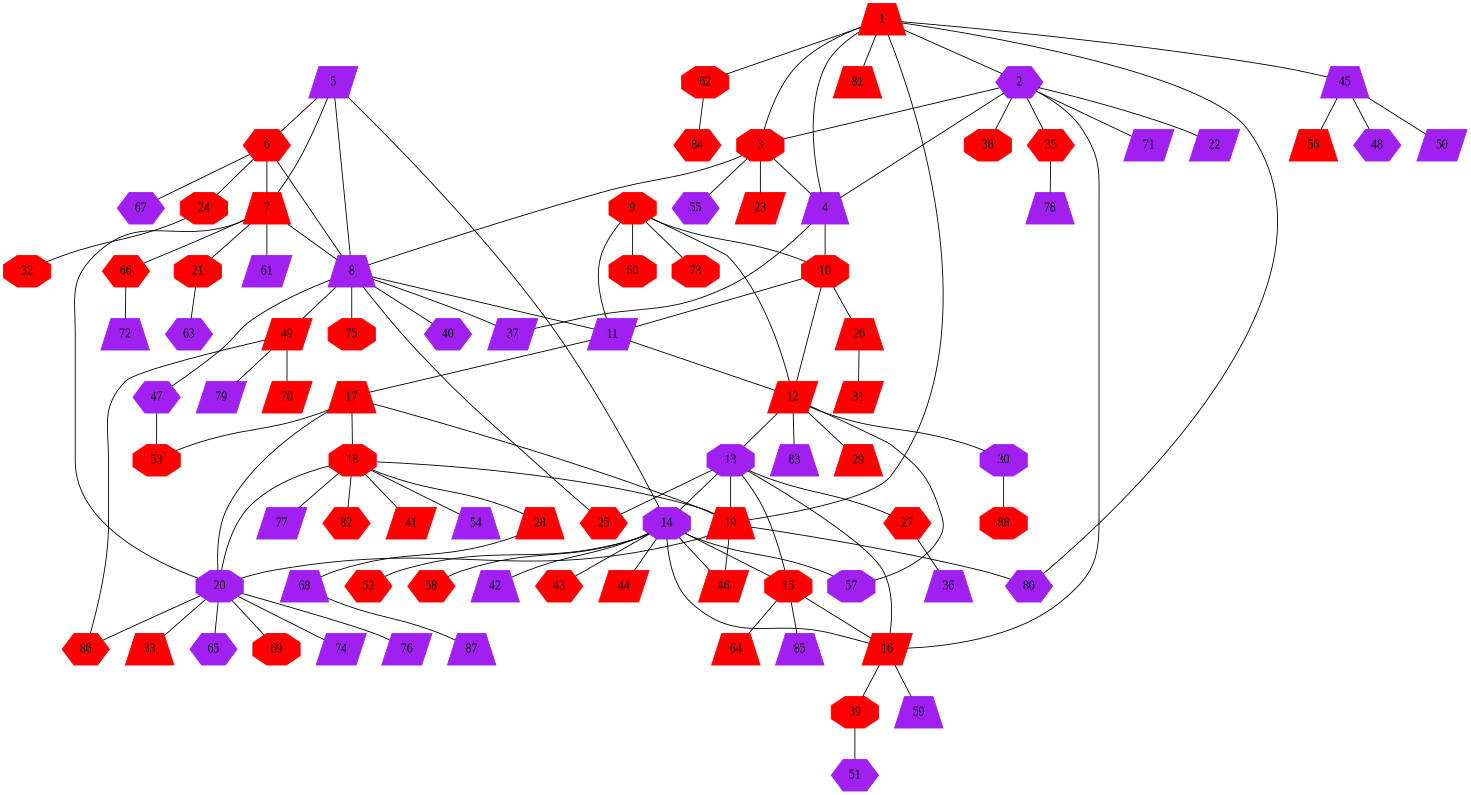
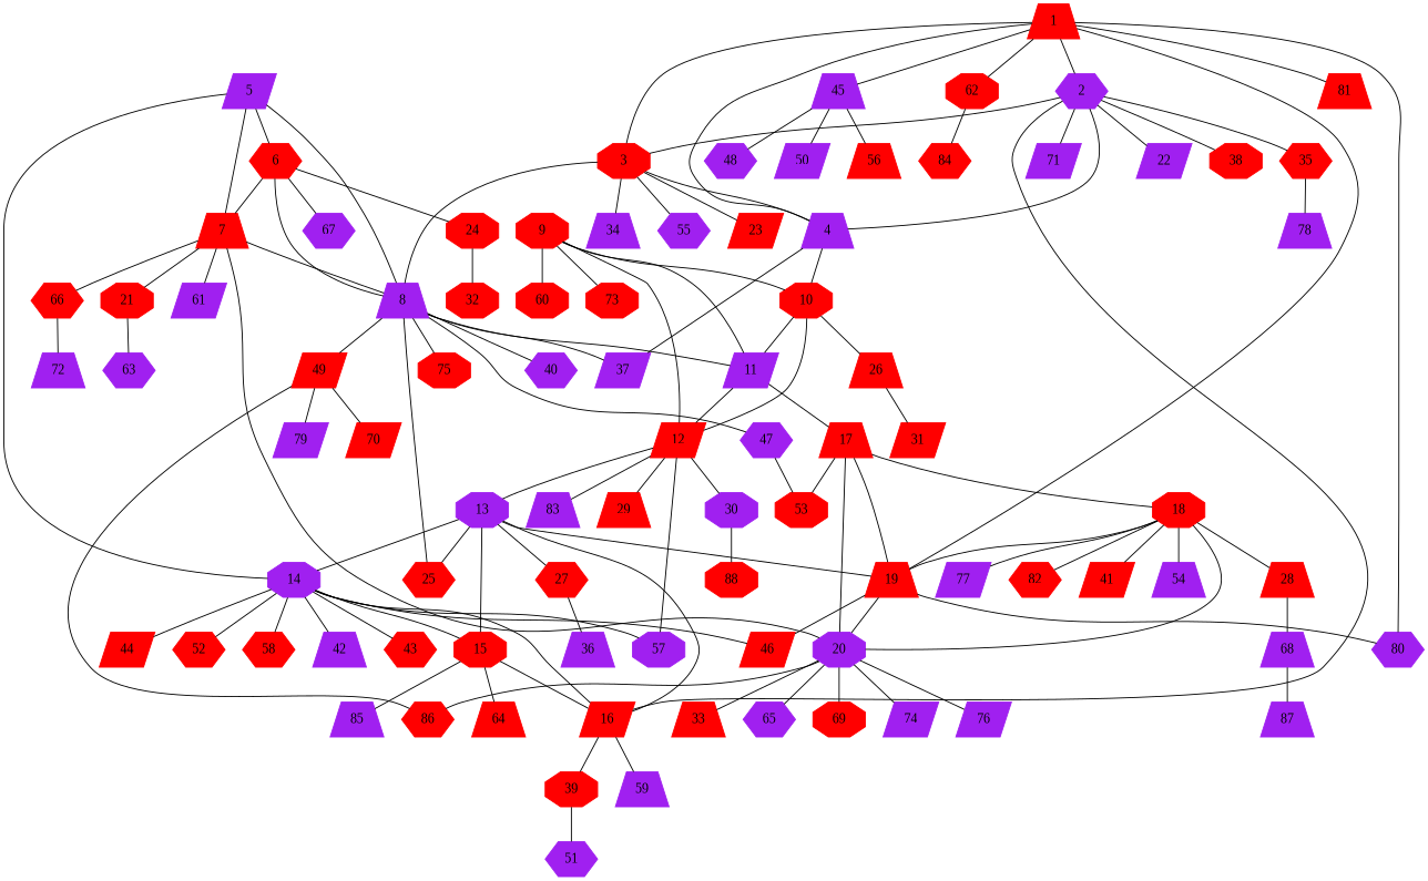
  graph {
    fontname="Liberation Serif"
    node [color=red fontname="Liberation Serif" shape=trapezium style=filled]
    edge [fontname="Liberation Serif"]
    2 [color=purple shape=hexagon]
    1
    3 [shape=octagon]
    4 [color=purple]
    19
    45 [color=purple]
    62 [shape=octagon]
    80 [color=purple shape=hexagon]
    81
    16 [shape=parallelogram]
    22 [color=purple shape=parallelogram]
    35 [shape=hexagon]
    38 [shape=octagon]
    71 [color=purple shape=parallelogram]
    8 [color=purple]
    23 [shape=parallelogram]
+   34 [color=purple]
    55 [color=purple shape=hexagon]
    10 [shape=octagon]
    37 [color=purple shape=parallelogram]
    20 [color=purple shape=octagon]
    46 [shape=parallelogram]
    48 [color=purple shape=hexagon]
    50 [color=purple shape=parallelogram]
    56
    84 [shape=hexagon]
    39 [shape=octagon]
    59 [color=purple]
    78 [color=purple]
    11 [color=purple shape=parallelogram]
    25 [shape=hexagon]
    40 [color=purple shape=hexagon]
    47 [color=purple shape=hexagon]
    49 [shape=parallelogram]
    75 [shape=octagon]
    12 [shape=parallelogram]
    26
    5 [color=purple shape=parallelogram]
    6 [shape=hexagon]
    7
    14 [color=purple shape=octagon]
    24 [shape=octagon]
    67 [color=purple shape=hexagon]
    21 [shape=octagon]
    61 [color=purple shape=parallelogram]
    66 [shape=hexagon]
    57 [color=purple shape=octagon]
    15 [shape=octagon]
    42 [color=purple]
    43 [shape=hexagon]
    44 [shape=parallelogram]
    52 [shape=hexagon]
    58 [shape=hexagon]
    32 [shape=octagon]
    33
    65 [color=purple shape=hexagon]
    69 [shape=octagon]
    74 [color=purple shape=parallelogram]
    76 [color=purple shape=parallelogram]
    86 [shape=hexagon]
    63 [color=purple shape=hexagon]
    72 [color=purple]
    17
    53 [shape=octagon]
    70 [shape=parallelogram]
    79 [color=purple shape=parallelogram]
    9 [shape=octagon]
    60 [shape=octagon]
    73 [shape=octagon]
    13 [color=purple shape=octagon]
    29
    30 [color=purple shape=octagon]
    83 [color=purple]
    31 [shape=parallelogram]
    18 [shape=octagon]
    27 [shape=hexagon]
    88 [shape=octagon]
    64
    85 [color=purple]
    36 [color=purple]
    51 [color=purple shape=hexagon]
    28
    41 [shape=parallelogram]
    54 [color=purple]
    77 [color=purple shape=parallelogram]
    82 [shape=hexagon]
    68 [color=purple]
    87 [color=purple]
    2 -- 3
    2 -- 4
    2 -- 16
    2 -- 22
    2 -- 35
    2 -- 38
    2 -- 71
    1 -- 2
    1 -- 3
    1 -- 4
    1 -- 19
    1 -- 45
    1 -- 62
    1 -- 80
    1 -- 81
    3 -- 4
    3 -- 8
    3 -- 23
+   3 -- 34
    3 -- 55
    4 -- 10
    4 -- 37
    19 -- 80
    19 -- 20
    19 -- 46
    45 -- 48
    45 -- 50
    45 -- 56
    62 -- 84
    16 -- 39
    16 -- 59
    35 -- 78
    8 -- 37
    8 -- 11
    8 -- 25
    8 -- 40
    8 -- 47
    8 -- 49
    8 -- 75
    10 -- 11
    10 -- 12
    10 -- 26
    20 -- 33
    20 -- 65
    20 -- 69
    20 -- 74
    20 -- 76
    20 -- 86
    39 -- 51
    11 -- 12
    11 -- 17
    47 -- 53
    49 -- 86
    49 -- 70
    49 -- 79
    12 -- 57
    12 -- 13
    12 -- 29
    12 -- 30
    12 -- 83
    26 -- 31
    5 -- 8
    5 -- 6
    5 -- 7
    5 -- 14
    6 -- 8
    6 -- 7
    6 -- 24
    6 -- 67
    7 -- 8
    7 -- 20
    7 -- 21
    7 -- 61
    7 -- 66
    14 -- 16
    14 -- 46
    14 -- 57
    14 -- 15
    14 -- 42
    14 -- 43
    14 -- 44
    14 -- 52
    14 -- 58
    24 -- 32
    21 -- 63
    66 -- 72
    15 -- 16
    15 -- 64
    15 -- 85
    17 -- 19
    17 -- 20
    17 -- 53
    17 -- 18
    9 -- 10
    9 -- 11
    9 -- 12
    9 -- 60
    9 -- 73
    13 -- 19
    13 -- 16
    13 -- 25
    13 -- 14
    13 -- 15
    13 -- 27
    30 -- 88
    18 -- 19
    18 -- 20
    18 -- 28
    18 -- 41
    18 -- 54
    18 -- 77
    18 -- 82
    27 -- 36
    28 -- 68
    68 -- 87
  }
